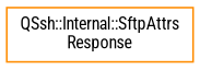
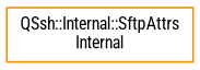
  digraph {
    rankdir=LR
    fontname="Roboto Condensed"
-   n1 [color=darkorange fillcolor=white fontname="Roboto Condensed" fontsize=10 height=0.2 label="QSsh::Internal::SftpAttrs\lResponse" shape=record style=filled width=0.4]
+   n1 [color=darkorange fillcolor=white fontname="Roboto Condensed" fontsize=10 height=0.2 label="QSsh::Internal::SftpAttrs\lInternal" shape=record style=filled width=0.4]
  }
